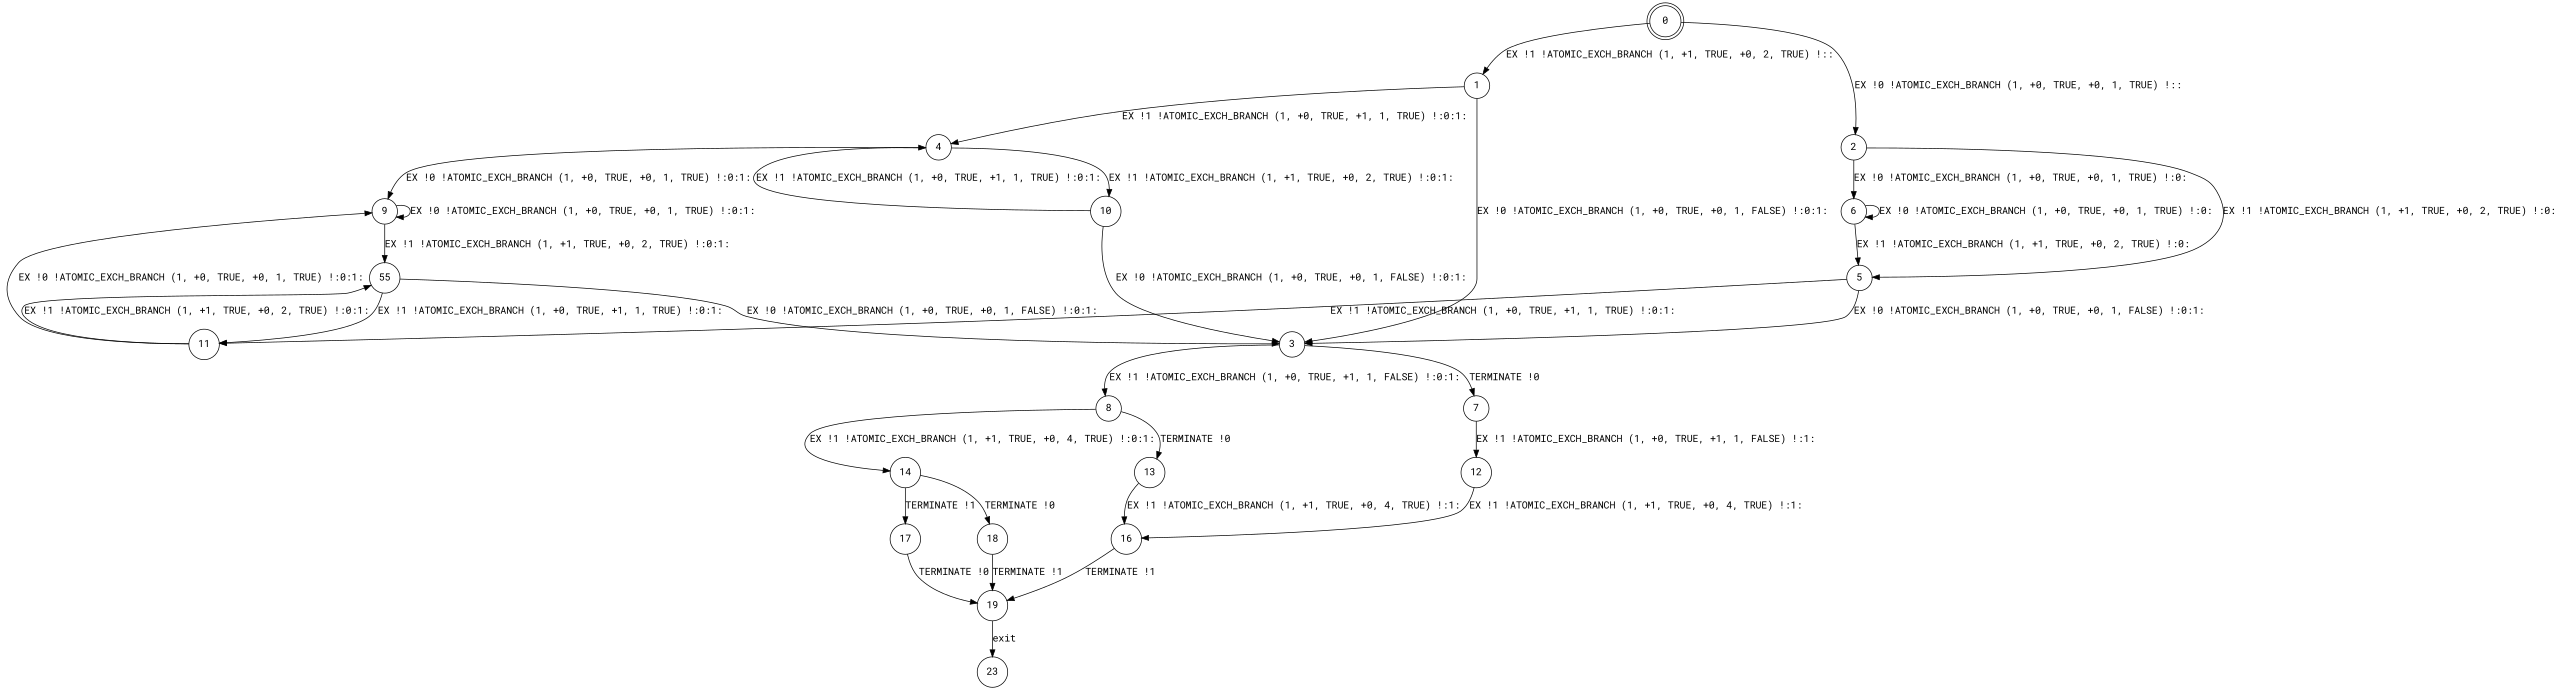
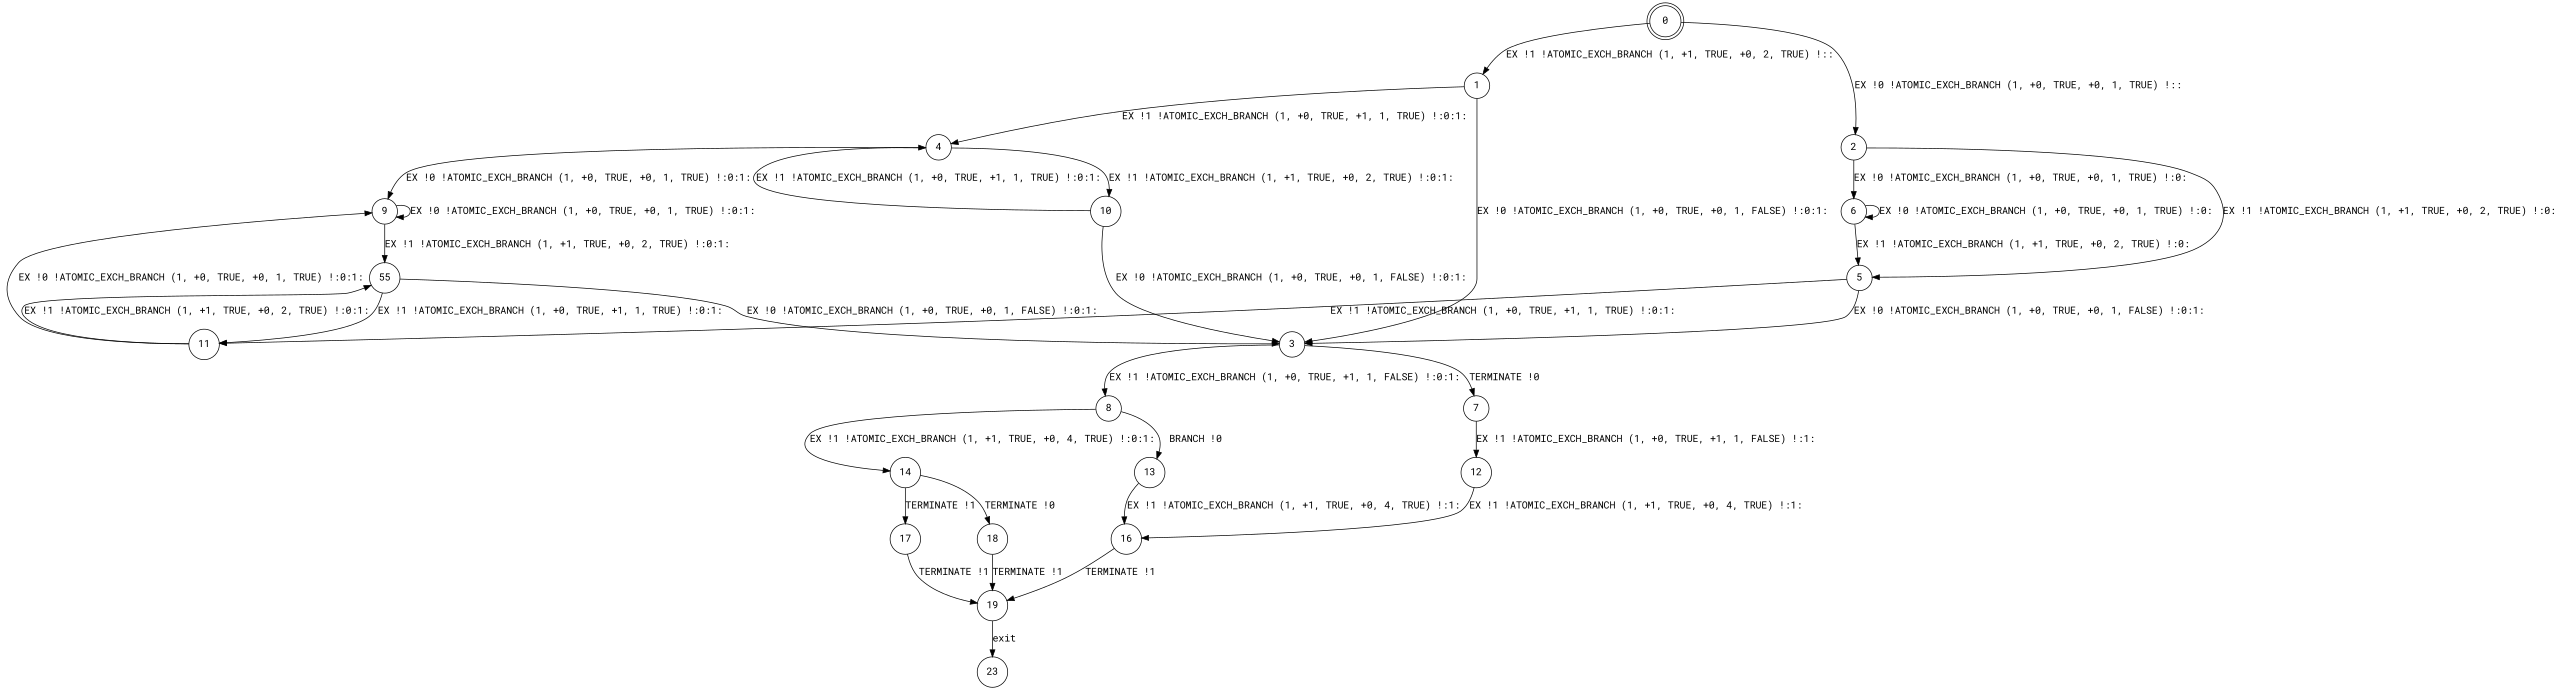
  digraph {
    fontname="Roboto Mono"
    node [fontname="Roboto Mono" shape=circle]
    edge [fontname="Roboto Mono"]
    0 [peripheries=2]
    1
    2
    3
    4
    5
    6
    7
    8
    9
    10
    11
    12
    13
    14
    n16 [label=55]
    16
    17
    18
    19
    n21 [label=23]
    0 -> 1 [label="EX !1 !ATOMIC_EXCH_BRANCH (1, +1, TRUE, +0, 2, TRUE) !::"]
    0 -> 2 [label="EX !0 !ATOMIC_EXCH_BRANCH (1, +0, TRUE, +0, 1, TRUE) !::"]
    1 -> 3 [label="EX !0 !ATOMIC_EXCH_BRANCH (1, +0, TRUE, +0, 1, FALSE) !:0:1:"]
    1 -> 4 [label="EX !1 !ATOMIC_EXCH_BRANCH (1, +0, TRUE, +1, 1, TRUE) !:0:1:"]
    2 -> 5 [label="EX !1 !ATOMIC_EXCH_BRANCH (1, +1, TRUE, +0, 2, TRUE) !:0:"]
    2 -> 6 [label="EX !0 !ATOMIC_EXCH_BRANCH (1, +0, TRUE, +0, 1, TRUE) !:0:"]
    3 -> 7 [label="TERMINATE !0"]
    3 -> 8 [label="EX !1 !ATOMIC_EXCH_BRANCH (1, +0, TRUE, +1, 1, FALSE) !:0:1:"]
    4 -> 9 [label="EX !0 !ATOMIC_EXCH_BRANCH (1, +0, TRUE, +0, 1, TRUE) !:0:1:"]
    4 -> 10 [label="EX !1 !ATOMIC_EXCH_BRANCH (1, +1, TRUE, +0, 2, TRUE) !:0:1:"]
    5 -> 3 [label="EX !0 !ATOMIC_EXCH_BRANCH (1, +0, TRUE, +0, 1, FALSE) !:0:1:"]
    5 -> 11 [label="EX !1 !ATOMIC_EXCH_BRANCH (1, +0, TRUE, +1, 1, TRUE) !:0:1:"]
    6 -> 5 [label="EX !1 !ATOMIC_EXCH_BRANCH (1, +1, TRUE, +0, 2, TRUE) !:0:"]
    6 -> 6 [label="EX !0 !ATOMIC_EXCH_BRANCH (1, +0, TRUE, +0, 1, TRUE) !:0:"]
    7 -> 12 [label="EX !1 !ATOMIC_EXCH_BRANCH (1, +0, TRUE, +1, 1, FALSE) !:1:"]
-   8 -> 13 [label="TERMINATE !0"]
+   8 -> 13 [label="BRANCH !0"]
    8 -> 14 [label="EX !1 !ATOMIC_EXCH_BRANCH (1, +1, TRUE, +0, 4, TRUE) !:0:1:"]
    9 -> 9 [label="EX !0 !ATOMIC_EXCH_BRANCH (1, +0, TRUE, +0, 1, TRUE) !:0:1:"]
    9 -> n16 [label="EX !1 !ATOMIC_EXCH_BRANCH (1, +1, TRUE, +0, 2, TRUE) !:0:1:"]
    10 -> 3 [label="EX !0 !ATOMIC_EXCH_BRANCH (1, +0, TRUE, +0, 1, FALSE) !:0:1:"]
    10 -> 4 [label="EX !1 !ATOMIC_EXCH_BRANCH (1, +0, TRUE, +1, 1, TRUE) !:0:1:"]
    11 -> 9 [label="EX !0 !ATOMIC_EXCH_BRANCH (1, +0, TRUE, +0, 1, TRUE) !:0:1:"]
    11 -> n16 [label="EX !1 !ATOMIC_EXCH_BRANCH (1, +1, TRUE, +0, 2, TRUE) !:0:1:"]
    12 -> 16 [label="EX !1 !ATOMIC_EXCH_BRANCH (1, +1, TRUE, +0, 4, TRUE) !:1:"]
    13 -> 16 [label="EX !1 !ATOMIC_EXCH_BRANCH (1, +1, TRUE, +0, 4, TRUE) !:1:"]
    14 -> 17 [label="TERMINATE !1"]
    14 -> 18 [label="TERMINATE !0"]
    n16 -> 3 [label="EX !0 !ATOMIC_EXCH_BRANCH (1, +0, TRUE, +0, 1, FALSE) !:0:1:"]
    n16 -> 11 [label="EX !1 !ATOMIC_EXCH_BRANCH (1, +0, TRUE, +1, 1, TRUE) !:0:1:"]
    16 -> 19 [label="TERMINATE !1"]
-   17 -> 19 [label="TERMINATE !0"]
+   17 -> 19 [label="TERMINATE !1"]
    18 -> 19 [label="TERMINATE !1"]
    19 -> n21 [label=exit]
  }
